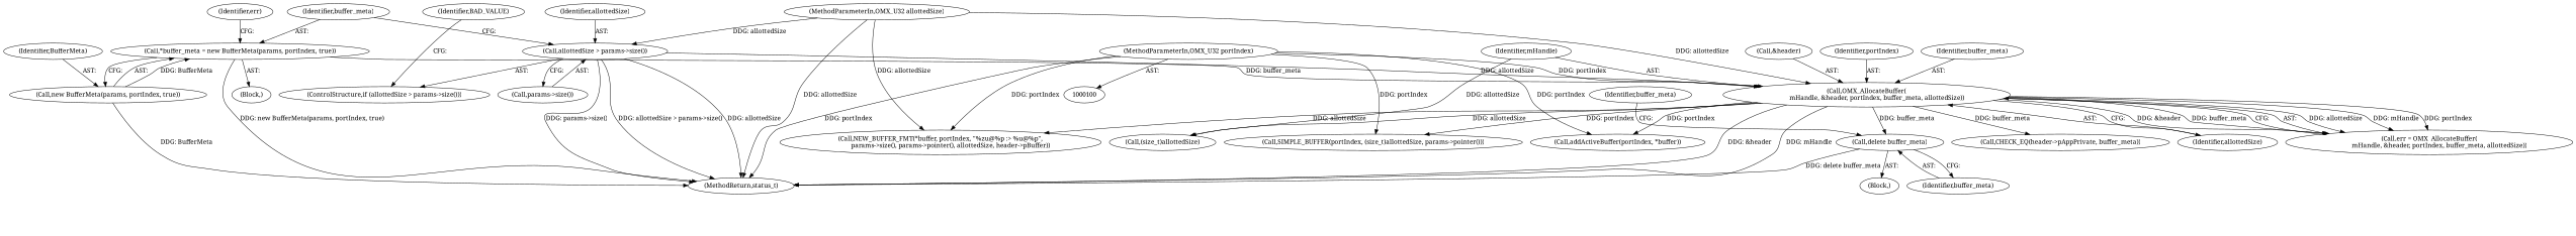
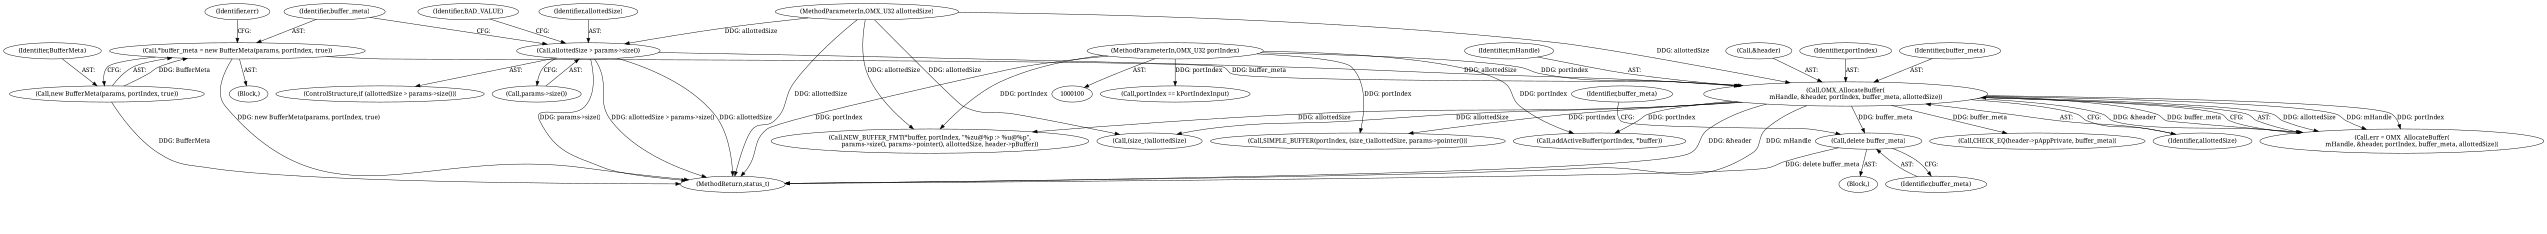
  digraph {
    fontname="Noto Serif"
    node [fontname="Noto Serif"]
    edge [fontname="Noto Serif"]
    n1 [label="(Call,delete buffer_meta)"]
    n2 [label="(Block,)"]
    n3 [label="(Identifier,buffer_meta)"]
    n4 [label="(MethodReturn,status_t)"]
    n5 [label="(Call,OMX_AllocateBuffer(\n            mHandle, &header, portIndex, buffer_meta, allottedSize))"]
    n6 [label="(Identifier,allottedSize)"]
    n7 [label="(Call,addActiveBuffer(portIndex, *buffer))"]
    n8 [label="(Call,SIMPLE_BUFFER(portIndex, (size_t)allottedSize, params->pointer()))"]
    n9 [label="(Call,NEW_BUFFER_FMT(*buffer, portIndex, \"%zu@%p :> %u@%p\",\n            params->size(), params->pointer(), allottedSize, header->pBuffer))"]
    n10 [label="(Call,err = OMX_AllocateBuffer(\n            mHandle, &header, portIndex, buffer_meta, allottedSize))"]
    n11 [label="(Call,CHECK_EQ(header->pAppPrivate, buffer_meta))"]
    n12 [label="(Call,(size_t)allottedSize)"]
    n13 [label="(MethodParameterIn,OMX_U32 portIndex)"]
+   n14 [label="(Call,portIndex == kPortIndexInput)"]
    1000100
    n16 [label="(Call,*buffer_meta = new BufferMeta(params, portIndex, true))"]
    n17 [label="(Call,new BufferMeta(params, portIndex, true))"]
    n18 [label="(Block,)"]
    n19 [label="(Identifier,BufferMeta)"]
    n20 [label="(Call,allottedSize > params->size())"]
    n21 [label="(ControlStructure,if (allottedSize > params->size()))"]
    n22 [label="(Call,params->size())"]
    n23 [label="(MethodParameterIn,OMX_U32 allottedSize)"]
    n24 [label="(Call,&header)"]
    n25 [label="(Identifier,portIndex)"]
    n26 [label="(Identifier,buffer_meta)"]
    n27 [label="(Identifier,err)"]
    n28 [label="(Identifier,buffer_meta)"]
    n29 [label="(Identifier,mHandle)"]
    n30 [label="(Identifier,allottedSize)"]
    n31 [label="(Identifier,buffer_meta)"]
    n32 [label="(Identifier,BAD_VALUE)"]
    n1 -> n2 [label="AST: "]
    n1 -> n3 [label="CFG: "]
    n1 -> n4 [label="DDG: delete buffer_meta"]
    n3 -> n1 [label="AST: "]
    n5 -> n1 [label="DDG: buffer_meta"]
    n5 -> n4 [label="DDG: &header"]
    n5 -> n4 [label="DDG: mHandle"]
    n5 -> n6 [label="CFG: "]
    n5 -> n7 [label="DDG: portIndex"]
    n5 -> n8 [label="DDG: portIndex"]
    n5 -> n9 [label="DDG: allottedSize"]
    n5 -> n10 [label="AST: "]
    n5 -> n10 [label="DDG: allottedSize"]
    n5 -> n10 [label="DDG: mHandle"]
    n5 -> n10 [label="DDG: portIndex"]
    n5 -> n10 [label="DDG: &header"]
    n5 -> n10 [label="DDG: buffer_meta"]
    n5 -> n11 [label="DDG: buffer_meta"]
    n5 -> n12 [label="DDG: allottedSize"]
    n6 -> n5 [label="AST: "]
    n10 -> n5 [label="CFG: "]
    n13 -> n4 [label="DDG: portIndex"]
    n13 -> n5 [label="DDG: portIndex"]
    n13 -> n7 [label="DDG: portIndex"]
    n13 -> n8 [label="DDG: portIndex"]
    n13 -> n9 [label="DDG: portIndex"]
+   n13 -> n14 [label="DDG: portIndex"]
    n13 -> 1000100 [label="AST: "]
    n16 -> n4 [label="DDG: new BufferMeta(params, portIndex, true)"]
    n16 -> n5 [label="DDG: buffer_meta"]
    n16 -> n17 [label="CFG: "]
    n16 -> n18 [label="AST: "]
    n17 -> n4 [label="DDG: BufferMeta"]
    n17 -> n16 [label="AST: "]
    n17 -> n16 [label="DDG: BufferMeta"]
    n19 -> n17 [label="AST: "]
    n20 -> n4 [label="DDG: params->size()"]
    n20 -> n4 [label="DDG: allottedSize > params->size()"]
    n20 -> n4 [label="DDG: allottedSize"]
    n20 -> n5 [label="DDG: allottedSize"]
    n20 -> n21 [label="AST: "]
    n20 -> n22 [label="CFG: "]
    n22 -> n20 [label="AST: "]
    n23 -> n4 [label="DDG: allottedSize"]
    n23 -> n5 [label="DDG: allottedSize"]
    n23 -> n9 [label="DDG: allottedSize"]
-   n29 -> n12 [label="DDG: allottedSize"]
+   n23 -> n12 [label="DDG: allottedSize"]
    n23 -> n20 [label="DDG: allottedSize"]
    n24 -> n5 [label="AST: "]
    n25 -> n5 [label="AST: "]
    n26 -> n5 [label="AST: "]
    n27 -> n16 [label="CFG: "]
    n28 -> n16 [label="AST: "]
    n28 -> n20 [label="CFG: "]
    n29 -> n5 [label="AST: "]
    n30 -> n20 [label="AST: "]
    n31 -> n1 [label="CFG: "]
-   n32 -> n21 [label="CFG: "]
+   n32 -> n20 [label="CFG: "]
  }
